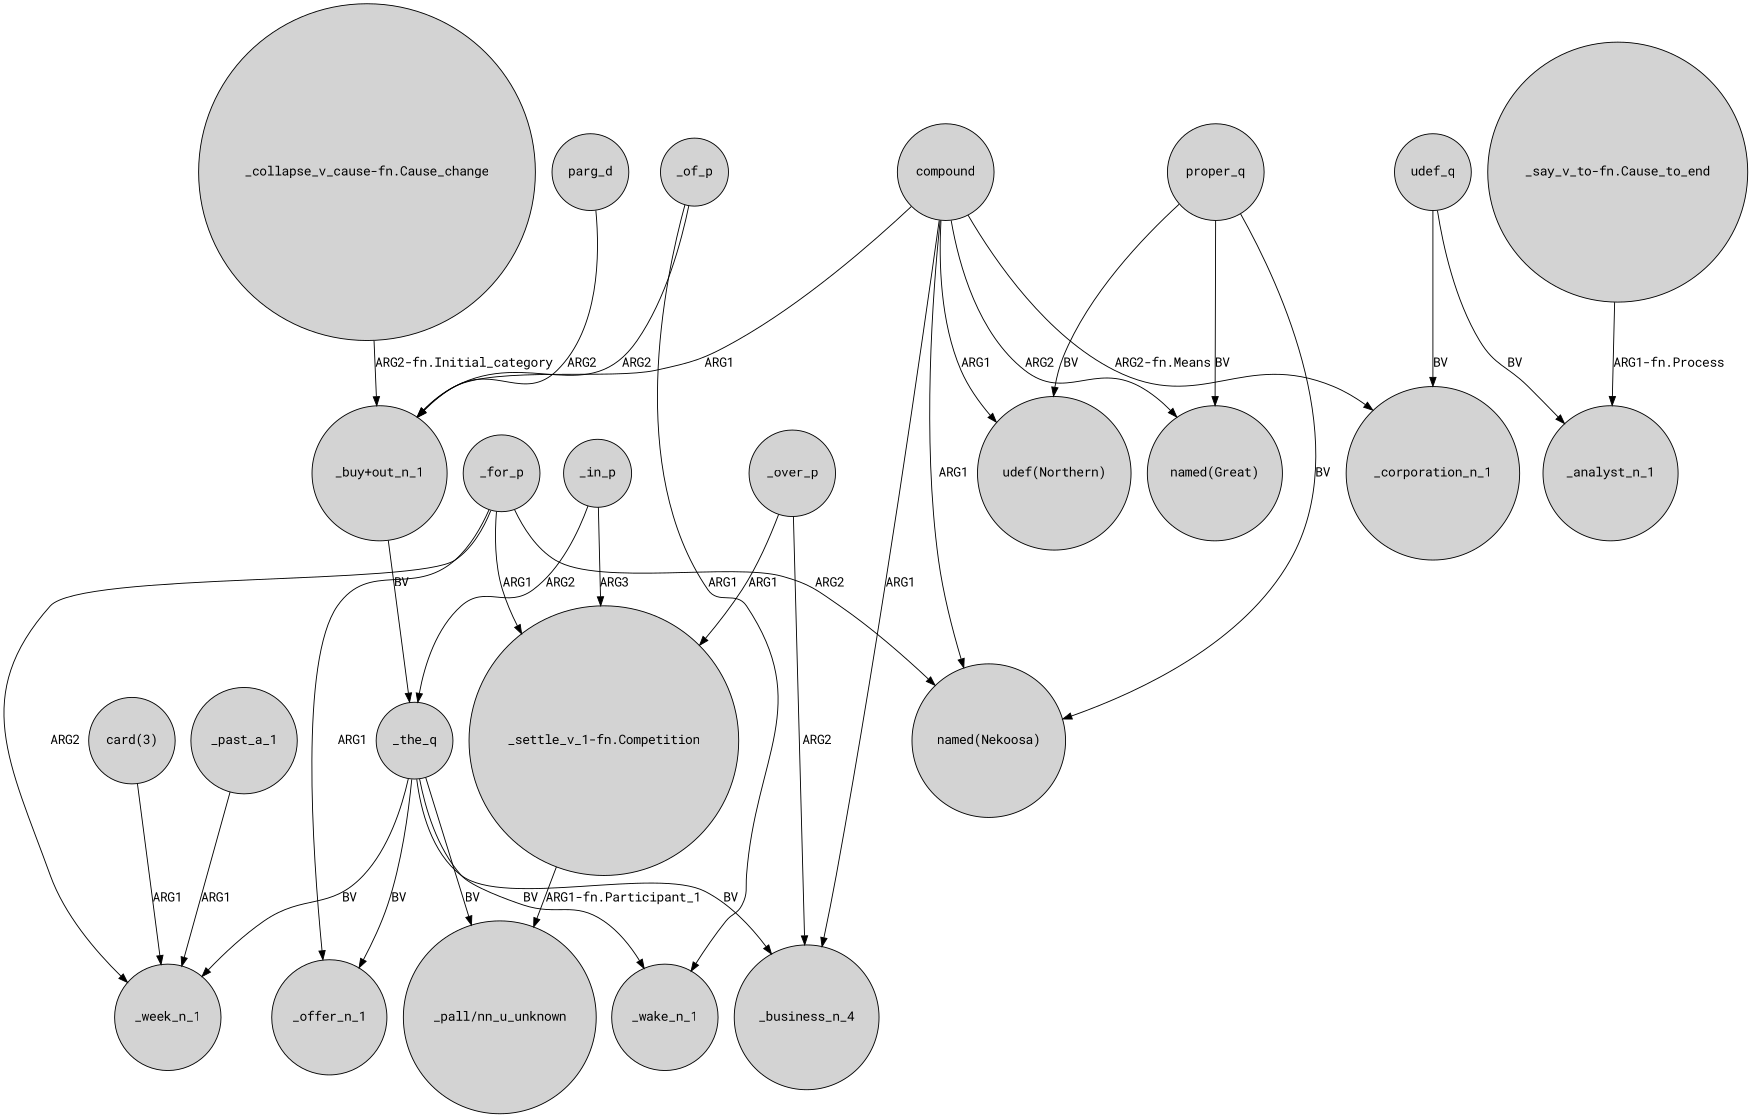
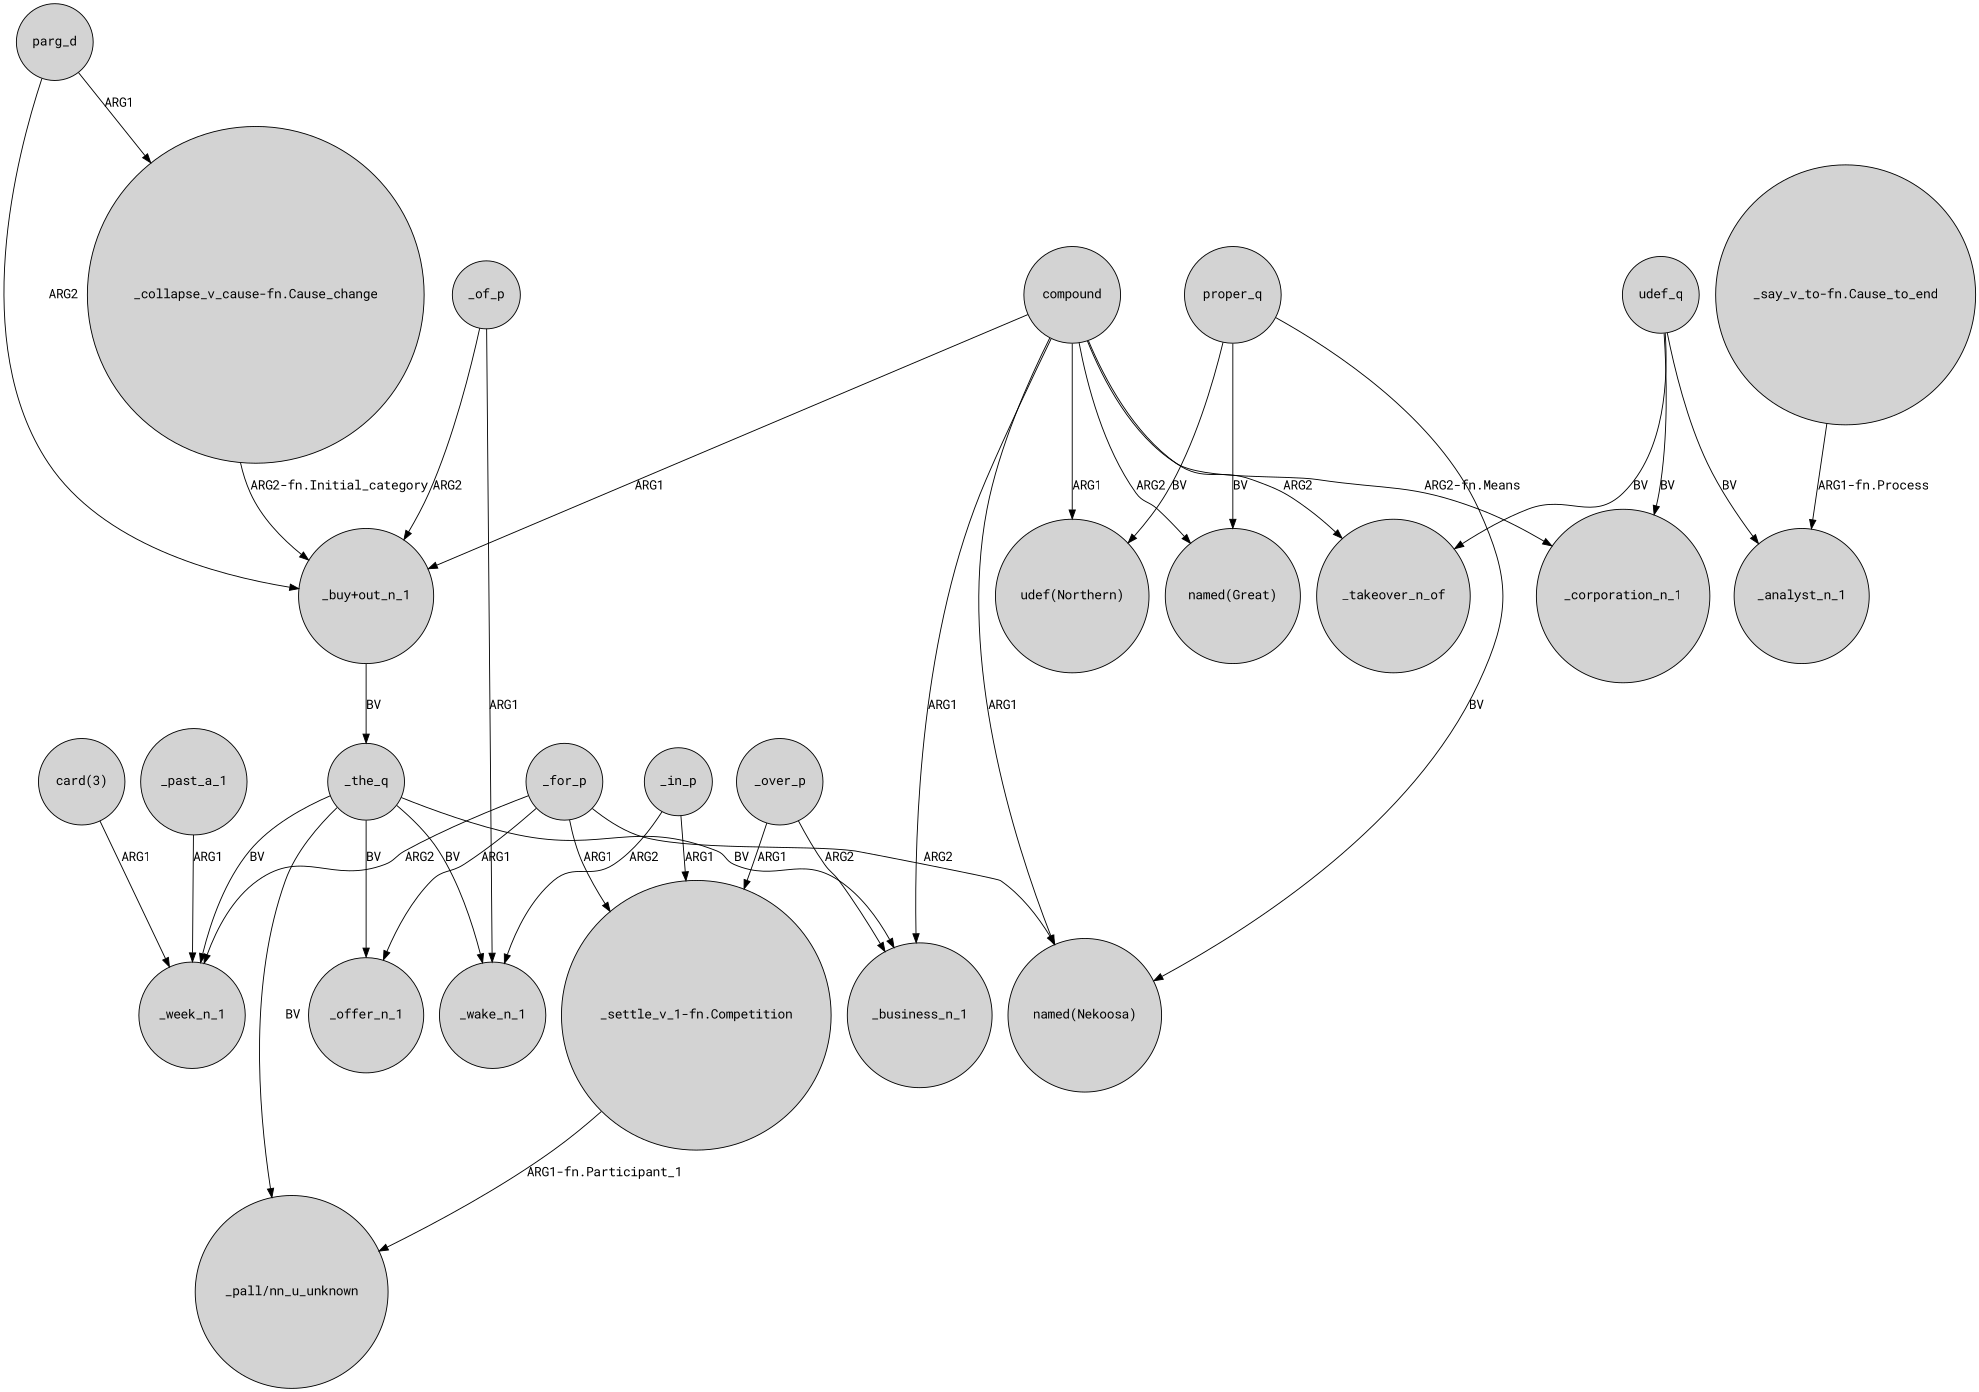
  digraph {
    fontname="Roboto Mono"
    node [fontname="Roboto Mono" shape=circle style=filled]
    edge [fontname="Roboto Mono"]
    _the_q
    _week_n_1
    "_pall/nn_u_unknown"
    _offer_n_1
-   _business_n_1 [label=_business_n_4]
+   _business_n_1
    _wake_n_1
    "_buy+out_n_1"
    "_settle_v_1-fn.Competition"
    compound
    "named(Great)"
+   _takeover_n_of
    n12 [label="udef(Northern)"]
    _corporation_n_1
    "named(Nekoosa)"
    _for_p
    udef_q
    _analyst_n_1
    parg_d
    "_collapse_v_cause-fn.Cause_change"
    _in_p
    "_say_v_to-fn.Cause_to_end"
    proper_q
    _over_p
    _past_a_1
    _of_p
    "card(3)"
    _the_q -> _week_n_1 [label=BV]
    _the_q -> "_pall/nn_u_unknown" [label=BV]
    _the_q -> _offer_n_1 [label=BV]
    _the_q -> _business_n_1 [label=BV]
    _the_q -> _wake_n_1 [label=BV]
    "_buy+out_n_1" -> _the_q [label=BV]
    "_settle_v_1-fn.Competition" -> "_pall/nn_u_unknown" [label="ARG1-fn.Participant_1"]
    compound -> _business_n_1 [label=ARG1]
    compound -> "_buy+out_n_1" [label=ARG1]
    compound -> "named(Great)" [label=ARG2]
+   compound -> _takeover_n_of [label=ARG2]
    compound -> n12 [label=ARG1]
    compound -> _corporation_n_1 [label="ARG2-fn.Means"]
    compound -> "named(Nekoosa)" [label=ARG1]
    _for_p -> _week_n_1 [label=ARG2]
    _for_p -> _offer_n_1 [label=ARG1]
    _for_p -> "_settle_v_1-fn.Competition" [label=ARG1]
    _for_p -> "named(Nekoosa)" [label=ARG2]
+   udef_q -> _takeover_n_of [label=BV]
    udef_q -> _corporation_n_1 [label=BV]
    udef_q -> _analyst_n_1 [label=BV]
    parg_d -> "_buy+out_n_1" [label=ARG2]
+   parg_d -> "_collapse_v_cause-fn.Cause_change" [label=ARG1]
    "_collapse_v_cause-fn.Cause_change" -> "_buy+out_n_1" [label="ARG2-fn.Initial_category"]
-   _in_p -> _the_q [label=ARG2]
-   _in_p -> "_settle_v_1-fn.Competition" [label=ARG3]
+   _in_p -> _wake_n_1 [label=ARG2]
+   _in_p -> "_settle_v_1-fn.Competition" [label=ARG1]
    "_say_v_to-fn.Cause_to_end" -> _analyst_n_1 [label="ARG1-fn.Process"]
    proper_q -> "named(Great)" [label=BV]
    proper_q -> n12 [label=BV]
    proper_q -> "named(Nekoosa)" [label=BV]
    _over_p -> _business_n_1 [label=ARG2]
    _over_p -> "_settle_v_1-fn.Competition" [label=ARG1]
    _past_a_1 -> _week_n_1 [label=ARG1]
    _of_p -> _wake_n_1 [label=ARG1]
    _of_p -> "_buy+out_n_1" [label=ARG2]
    "card(3)" -> _week_n_1 [label=ARG1]
  }
